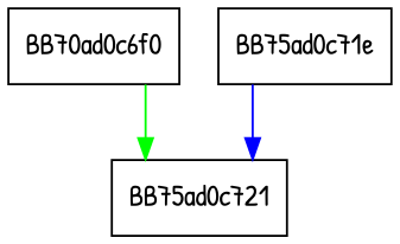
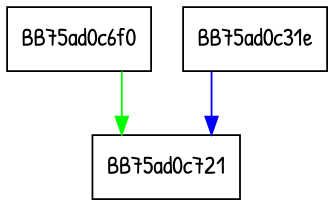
  digraph {
    fontname="Patrick Hand"
    splines=ortho
    node [fontname="Patrick Hand" shape=box]
    edge [fontname="Patrick Hand"]
-   BB75ad0c6f0 [label=BB70ad0c6f0]
+   BB75ad0c6f0
    BB75ad0c721
-   BB75ad0c71e
+   BB75ad0c71e [label=BB75ad0c31e]
    BB75ad0c6f0 -> BB75ad0c721 [color=green]
    BB75ad0c71e -> BB75ad0c721 [color=blue]
  }
